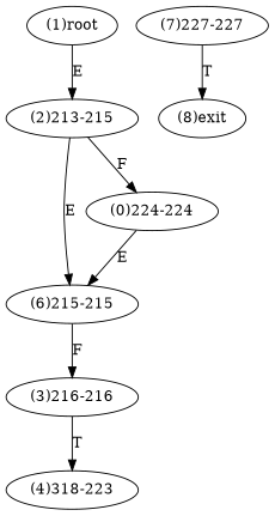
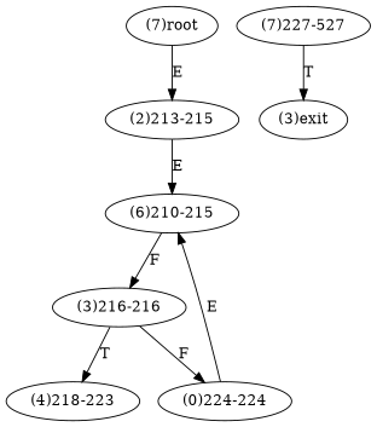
  digraph {
-   n1 [label="(1)root"]
+   n1 [label="(7)root"]
    n2 [label="(2)213-215"]
-   n3 [label="(6)215-215"]
+   n3 [label="(6)210-215"]
    n4 [label="(3)216-216"]
-   n5 [label="(4)318-223"]
+   n5 [label="(4)218-223"]
    n6 [label="(0)224-224"]
-   n7 [label="(7)227-227"]
-   n8 [label="(8)exit"]
+   n7 [label="(7)227-527"]
+   n8 [label="(3)exit"]
    n1 -> n2 [label=E]
    n2 -> n3 [label=E]
    n3 -> n4 [label=F]
    n4 -> n5 [label=T]
-   n2 -> n6 [label=F]
+   n4 -> n6 [label=F]
    n6 -> n3 [label=E]
    n7 -> n8 [label=T]
  }
